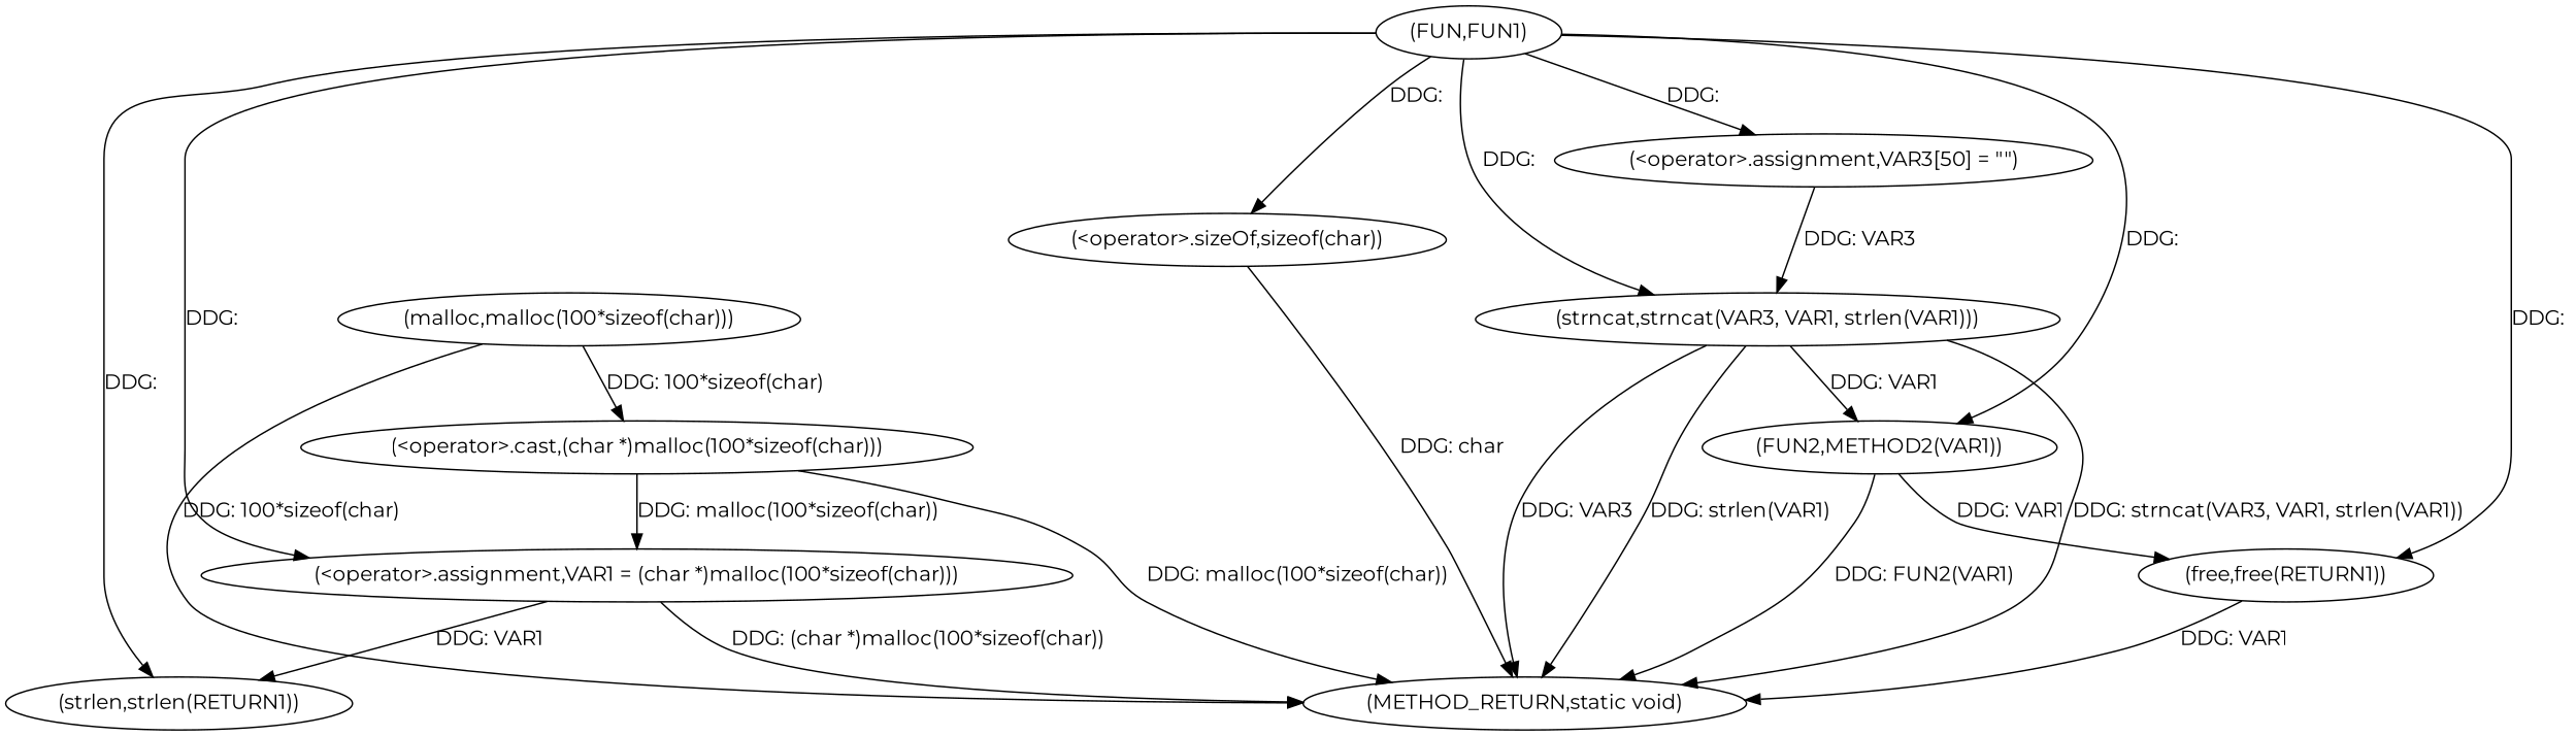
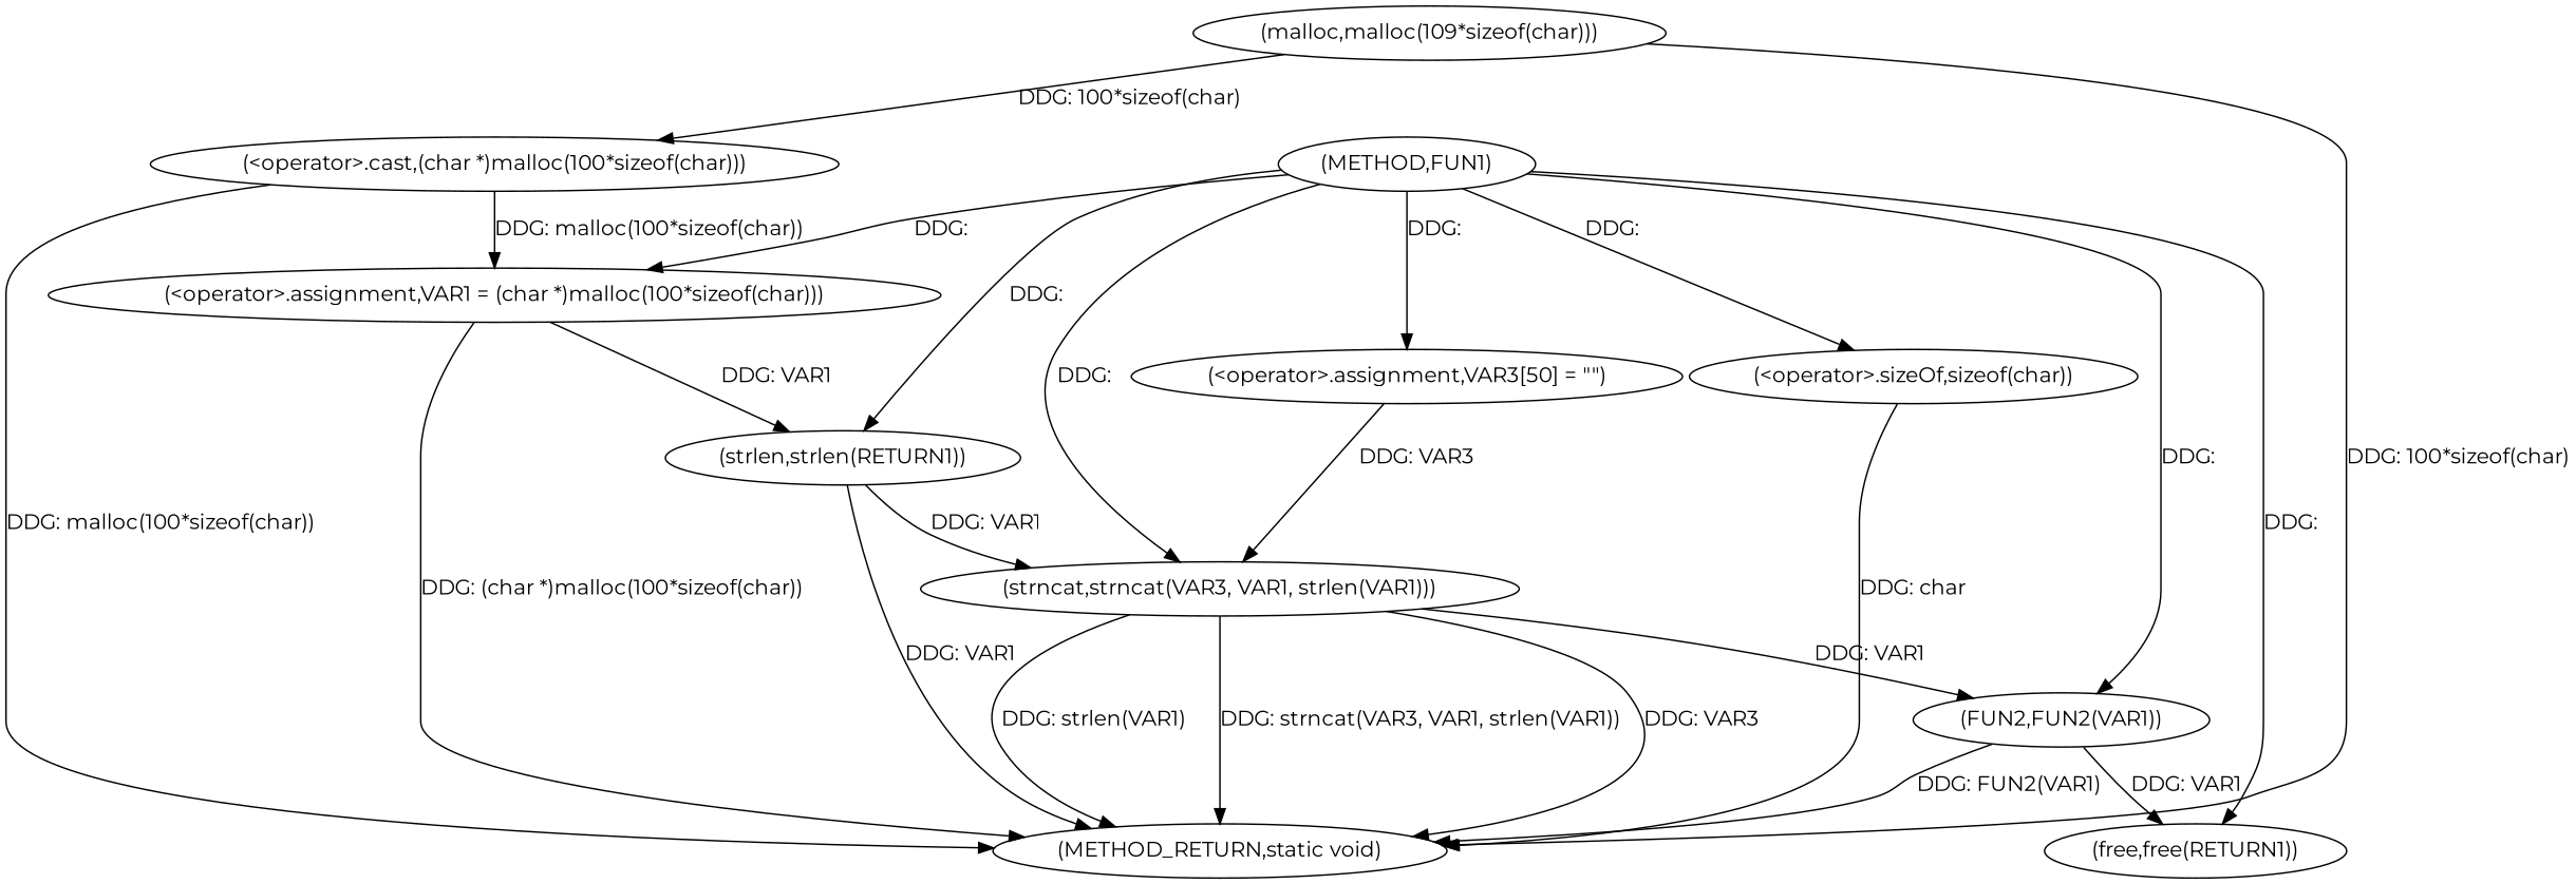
  digraph {
    fontname=Montserrat
    node [fontname=Montserrat]
    edge [fontname=Montserrat]
-   n1 [label="(FUN,FUN1)"]
+   n1 [label="(METHOD,FUN1)"]
    n2 [label="(<operator>.assignment,VAR1 = (char *)malloc(100*sizeof(char)))"]
    n3 [label="(<operator>.sizeOf,sizeof(char))"]
    n4 [label="(<operator>.assignment,VAR3[50] = \"\")"]
    n5 [label="(strncat,strncat(VAR3, VAR1, strlen(VAR1)))"]
    n6 [label="(strlen,strlen(RETURN1))"]
-   n7 [label="(FUN2,METHOD2(VAR1))"]
+   n7 [label="(FUN2,FUN2(VAR1))"]
    n8 [label="(free,free(RETURN1))"]
    n9 [label="(METHOD_RETURN,static void)"]
    n10 [label="(<operator>.cast,(char *)malloc(100*sizeof(char)))"]
-   n11 [label="(malloc,malloc(100*sizeof(char)))"]
+   n11 [label="(malloc,malloc(109*sizeof(char)))"]
    n1 -> n2 [label="DDG: "]
    n1 -> n3 [label="DDG: "]
    n1 -> n4 [label="DDG: "]
    n1 -> n5 [label="DDG: "]
    n1 -> n6 [label="DDG: "]
    n1 -> n7 [label="DDG: "]
    n1 -> n8 [label="DDG: "]
    n2 -> n6 [label="DDG: VAR1"]
    n2 -> n9 [label="DDG: (char *)malloc(100*sizeof(char))"]
    n3 -> n9 [label="DDG: char"]
    n4 -> n5 [label="DDG: VAR3"]
    n5 -> n7 [label="DDG: VAR1"]
    n5 -> n9 [label="DDG: strlen(VAR1)"]
    n5 -> n9 [label="DDG: strncat(VAR3, VAR1, strlen(VAR1))"]
    n5 -> n9 [label="DDG: VAR3"]
+   n6 -> n5 [label="DDG: VAR1"]
    n7 -> n8 [label="DDG: VAR1"]
    n7 -> n9 [label="DDG: FUN2(VAR1)"]
-   n8 -> n9 [label="DDG: VAR1"]
+   n6 -> n9 [label="DDG: VAR1"]
    n10 -> n2 [label="DDG: malloc(100*sizeof(char))"]
    n10 -> n9 [label="DDG: malloc(100*sizeof(char))"]
    n11 -> n9 [label="DDG: 100*sizeof(char)"]
    n11 -> n10 [label="DDG: 100*sizeof(char)"]
  }
